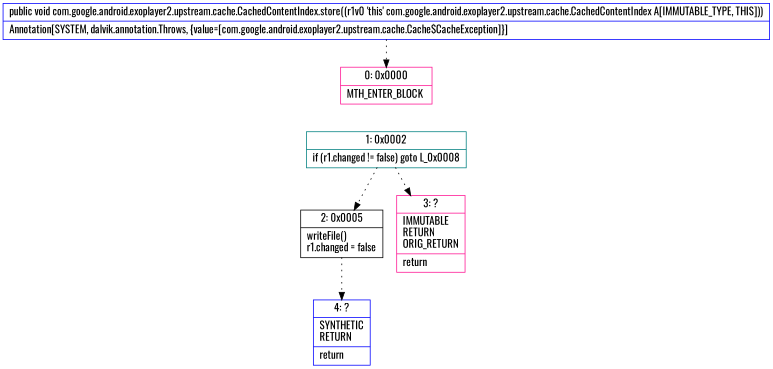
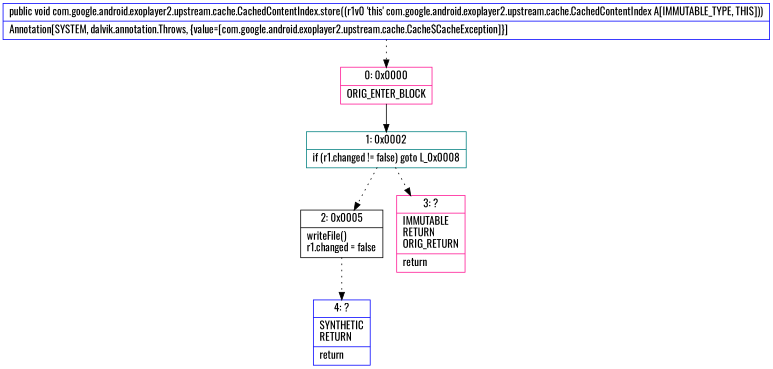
  digraph {
    fontname=Oswald
    node [color=deeppink fontname=Oswald shape=record]
    edge [fontname=Oswald style=dotted]
-   n1 [label="{0\:\ 0x0000|MTH_ENTER_BLOCK\l}"]
+   n1 [label="{0\:\ 0x0000|ORIG_ENTER_BLOCK\l}"]
    n2 [color=teal label="{1\:\ 0x0002|if (r1.changed != false) goto L_0x0008\l}"]
    n3 [color=black label="{2\:\ 0x0005|writeFile()\lr1.changed = false\l}"]
    n4 [label="{3\:\ ?|IMMUTABLE\lRETURN\lORIG_RETURN\l|return\l}"]
    n5 [color=blue label="{4\:\ ?|SYNTHETIC\lRETURN\l|return\l}"]
    n6 [color=blue label="{public void com.google.android.exoplayer2.upstream.cache.CachedContentIndex.store((r1v0 'this' com.google.android.exoplayer2.upstream.cache.CachedContentIndex A[IMMUTABLE_TYPE, THIS]))  | Annotation[SYSTEM, dalvik.annotation.Throws, \{value=[com.google.android.exoplayer2.upstream.cache.Cache$CacheException]\}]\l}"]
+   n1 -> n2 [style=solid]
    n2 -> n3
    n2 -> n4
    n3 -> n5
    n6 -> n1
  }
